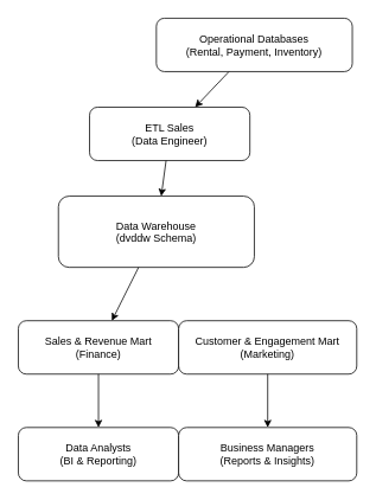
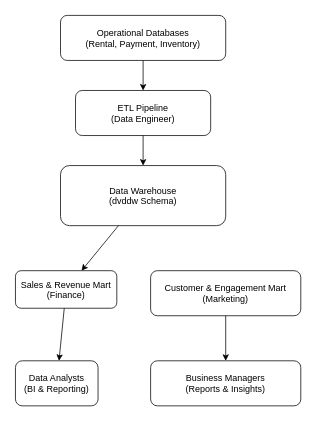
  <mxCell id="0" />
  <mxCell id="1" parent="0" />
- <mxCell id="2" value="Operational Databases&#10;(Rental, Payment, Inventory)" style="shape=rectangle;fill=#FFD966;strokeColor=#000000;rounded=1;" vertex="1" parent="1"><mxGeometry x="175" y="20" width="220" height="60" as="geometry" /></mxCell>
- <mxCell id="3" value="ETL Sales&#10;(Data Engineer)" style="shape=rectangle;fill=#93C47D;strokeColor=#000000;rounded=1;" vertex="1" parent="1"><mxGeometry x="100" y="120" width="180" height="60" as="geometry" /></mxCell>
+ <mxCell id="2" value="Operational Databases&#10;(Rental, Payment, Inventory)" style="shape=rectangle;fill=#FFD966;strokeColor=#000000;rounded=1;" vertex="1" parent="1"><mxGeometry x="80" y="20" width="220" height="60" as="geometry" /></mxCell>
+ <mxCell id="3" value="ETL Pipeline&#10;(Data Engineer)" style="shape=rectangle;fill=#93C47D;strokeColor=#000000;rounded=1;" vertex="1" parent="1"><mxGeometry x="100" y="120" width="180" height="60" as="geometry" /></mxCell>
  <mxCell id="4" edge="1" parent="1" source="2" target="3"><mxGeometry relative="1" as="geometry" /></mxCell>
- <mxCell id="5" value="Data Warehouse&#10;(dvddw Schema)" style="shape=rectangle;fill=#6FA8DC;strokeColor=#000000;rounded=1;" vertex="1" parent="1"><mxGeometry x="65" y="220" width="220" height="80" as="geometry" /></mxCell>
+ <mxCell id="5" value="Data Warehouse&#10;(dvddw Schema)" style="shape=rectangle;fill=#6FA8DC;strokeColor=#000000;rounded=1;" vertex="1" parent="1"><mxGeometry x="80" y="220" width="220" height="80" as="geometry" /></mxCell>
  <mxCell id="6" edge="1" parent="1" source="3" target="5"><mxGeometry relative="1" as="geometry" /></mxCell>
- <mxCell id="7" value="Sales &amp; Revenue Mart&#10;(Finance)" style="shape=rectangle;fill=#EAD1DC;strokeColor=#000000;rounded=1;" vertex="1" parent="1"><mxGeometry x="20" y="360" width="180" height="60" as="geometry" /></mxCell>
+ <mxCell id="7" value="Sales &amp; Revenue Mart&#10;(Finance)" style="shape=rectangle;fill=#EAD1DC;strokeColor=#000000;rounded=1;" vertex="1" parent="1"><mxGeometry x="20" y="360" width="135" height="50" as="geometry" /></mxCell>
  <mxCell id="8" value="Customer &amp; Engagement Mart&#10;(Marketing)" style="shape=rectangle;fill=#EAD1DC;strokeColor=#000000;rounded=1;" vertex="1" parent="1"><mxGeometry x="200" y="360" width="200" height="60" as="geometry" /></mxCell>
  <mxCell id="9" edge="1" parent="1" source="5" target="7"><mxGeometry relative="1" as="geometry" /></mxCell>
- <mxCell id="10" value="Data Analysts&#10;(BI &amp; Reporting)" style="shape=rectangle;fill=#F6B26B;strokeColor=#000000;rounded=1;" vertex="1" parent="1"><mxGeometry x="20" y="480" width="180" height="60" as="geometry" /></mxCell>
+ <mxCell id="10" value="Data Analysts&#10;(BI &amp; Reporting)" style="shape=rectangle;fill=#F6B26B;strokeColor=#000000;rounded=1;" vertex="1" parent="1"><mxGeometry x="20" y="480" width="110" height="60" as="geometry" /></mxCell>
  <mxCell id="11" value="Business Managers&#10;(Reports &amp; Insights)" style="shape=rectangle;fill=#F6B26B;strokeColor=#000000;rounded=1;" vertex="1" parent="1"><mxGeometry x="200" y="480" width="200" height="60" as="geometry" /></mxCell>
  <mxCell id="12" edge="1" parent="1" source="7" target="10"><mxGeometry relative="1" as="geometry" /></mxCell>
  <mxCell id="13" edge="1" parent="1" source="8" target="11"><mxGeometry relative="1" as="geometry" /></mxCell>
